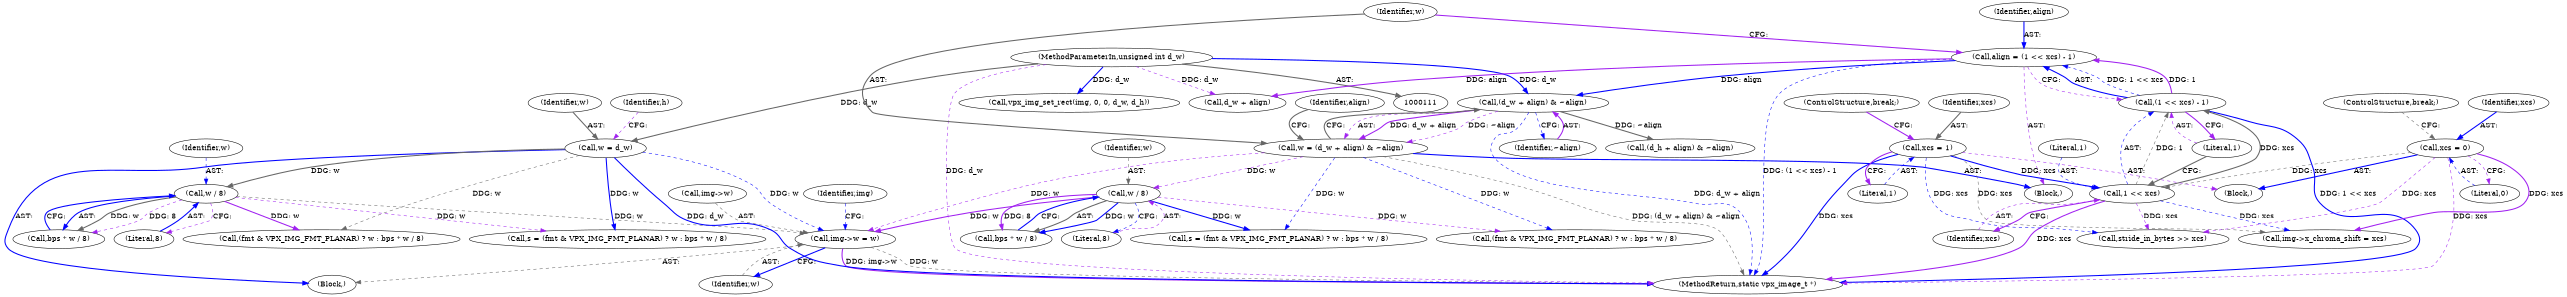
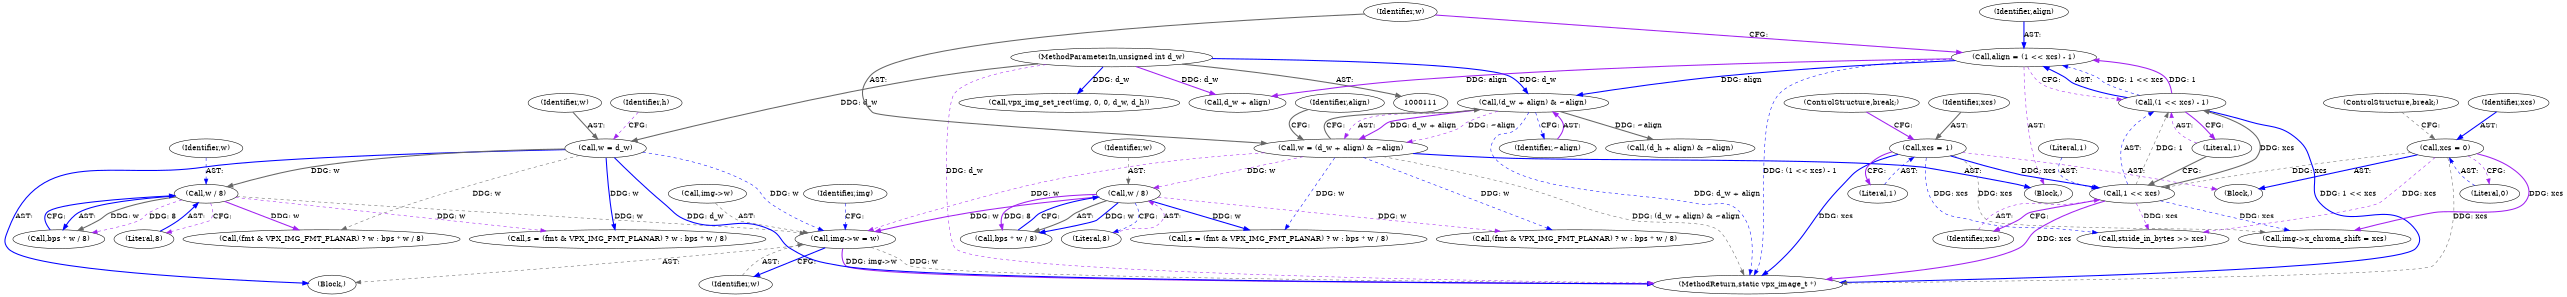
  digraph {
    edge [color=blue style=bold]
    n1 [label="(Call,img->w = w)"]
    n2 [label="(Identifier,w)"]
    n3 [label="(MethodReturn,static vpx_image_t *)"]
    n4 [label="(Block,)"]
    n5 [label="(Call,w / 8)"]
    n6 [label="(Call,bps * w / 8)"]
    n7 [label="(Call,(fmt & VPX_IMG_FMT_PLANAR) ? w : bps * w / 8)"]
    n8 [label="(Call,s = (fmt & VPX_IMG_FMT_PLANAR) ? w : bps * w / 8)"]
    n9 [label="(Literal,8)"]
    n10 [label="(Call,w = d_w)"]
    n11 [label="(MethodParameterIn,unsigned int d_w)"]
    n12 [label="(Call,(d_w + align) & ~align)"]
    n13 [label="(Call,d_w + align)"]
    n14 [label="(Call,vpx_img_set_rect(img, 0, 0, d_w, d_h))"]
    1000111
    n16 [label="(Call,w = (d_w + align) & ~align)"]
    n17 [label="(Identifier,~align)"]
    n18 [label="(Call,(d_h + align) & ~align)"]
    n19 [label="(Call,w / 8)"]
    n20 [label="(Call,(fmt & VPX_IMG_FMT_PLANAR) ? w : bps * w / 8)"]
    n21 [label="(Call,s = (fmt & VPX_IMG_FMT_PLANAR) ? w : bps * w / 8)"]
    n22 [label="(Literal,8)"]
    n23 [label="(Call,bps * w / 8)"]
    n24 [label="(Block,)"]
    n25 [label="(Call,align = (1 << xcs) - 1)"]
    n26 [label="(Call,(1 << xcs) - 1)"]
    n27 [label="(Literal,1)"]
    n28 [label="(Call,1 << xcs)"]
    n29 [label="(Identifier,xcs)"]
    n30 [label="(Call,img->x_chroma_shift = xcs)"]
    n31 [label="(Call,stride_in_bytes >> xcs)"]
    n32 [label="(Call,xcs = 1)"]
    n33 [label="(Block,)"]
    n34 [label="(Literal,1)"]
    n35 [label="(Call,xcs = 0)"]
    n36 [label="(Literal,0)"]
    n37 [label="(Identifier,align)"]
    n38 [label="(Identifier,w)"]
    n39 [label="(Identifier,align)"]
    n40 [label="(Identifier,xcs)"]
    n41 [label="(Identifier,xcs)"]
    n42 [label="(Literal,1)"]
    n43 [label="(ControlStructure,break;)"]
    n44 [label="(Identifier,w)"]
    n45 [label="(Identifier,img)"]
    n46 [label="(Identifier,w)"]
    n47 [label="(ControlStructure,break;)"]
    n48 [label="(Call,img->w)"]
    n49 [label="(Identifier,h)"]
    n50 [label="(Identifier,w)"]
    n1 -> n2 [label="CFG: "]
    n1 -> n3 [color=purple label="DDG: img->w"]
    n1 -> n3 [color=gray40 label="DDG: w" style=dashed]
    n1 -> n4 [color=gray40 label="AST: " style=dashed]
    n2 -> n1 [color=gray40 label="AST: " style=dashed]
    n5 -> n1 [color=gray40 label="DDG: w" style=dashed]
    n5 -> n6 [label="AST: "]
    n5 -> n6 [color=gray40 label="DDG: w"]
    n5 -> n6 [color=purple label="DDG: 8" style=dashed]
    n5 -> n7 [color=purple label="DDG: w"]
    n5 -> n8 [color=purple label="DDG: w" style=dashed]
    n5 -> n9 [color=purple label="CFG: " style=dashed]
    n6 -> n5 [label="CFG: "]
    n9 -> n5 [label="AST: "]
    n10 -> n1 [label="DDG: w" style=dashed]
    n10 -> n3 [label="DDG: d_w"]
    n10 -> n4 [label="AST: "]
    n10 -> n5 [color=gray40 label="DDG: w"]
    n10 -> n7 [color=gray40 label="DDG: w" style=dashed]
    n10 -> n8 [label="DDG: w"]
    n11 -> n3 [color=purple label="DDG: d_w" style=dashed]
    n11 -> n10 [color=gray40 label="DDG: d_w"]
    n11 -> n12 [label="DDG: d_w"]
-   n11 -> n13 [color=purple label="DDG: d_w" style=dashed]
+   n11 -> n13 [color=purple label="DDG: d_w"]
    n11 -> n14 [label="DDG: d_w"]
    n11 -> 1000111 [color=gray40 label="AST: "]
    n12 -> n3 [label="DDG: d_w + align" style=dashed]
    n12 -> n16 [color=purple label="AST: " style=dashed]
    n12 -> n16 [color=purple label="DDG: d_w + align"]
    n12 -> n16 [color=purple label="DDG: ~align" style=dashed]
    n12 -> n17 [label="CFG: " style=dashed]
    n12 -> n18 [color=gray40 label="DDG: ~align"]
    n16 -> n1 [color=purple label="DDG: w" style=dashed]
    n16 -> n3 [color=gray40 label="DDG: (d_w + align) & ~align" style=dashed]
    n16 -> n12 [color=gray40 label="CFG: "]
    n16 -> n19 [color=purple label="DDG: w" style=dashed]
    n16 -> n20 [label="DDG: w" style=dashed]
    n16 -> n21 [label="DDG: w" style=dashed]
    n16 -> n24 [label="AST: "]
    n17 -> n12 [color=purple label="AST: "]
    n19 -> n1 [color=purple label="DDG: w"]
    n19 -> n20 [color=purple label="DDG: w" style=dashed]
    n19 -> n21 [label="DDG: w"]
    n19 -> n22 [label="CFG: " style=dashed]
    n19 -> n23 [color=gray40 label="AST: "]
    n19 -> n23 [label="DDG: w"]
    n19 -> n23 [color=purple label="DDG: 8"]
    n22 -> n19 [color=purple label="AST: " style=dashed]
    n23 -> n19 [label="CFG: "]
    n25 -> n3 [label="DDG: (1 << xcs) - 1" style=dashed]
    n25 -> n12 [label="DDG: align"]
    n25 -> n13 [color=purple label="DDG: align"]
    n25 -> n24 [color=purple label="AST: " style=dashed]
    n25 -> n26 [color=purple label="CFG: " style=dashed]
    n26 -> n3 [label="DDG: 1 << xcs"]
    n26 -> n25 [label="AST: "]
    n26 -> n25 [label="DDG: 1 << xcs" style=dashed]
    n26 -> n25 [color=purple label="DDG: 1"]
    n26 -> n27 [color=purple label="CFG: "]
    n27 -> n26 [color=purple label="AST: " style=dashed]
    n27 -> n28 [color=gray40 label="CFG: "]
    n28 -> n3 [color=purple label="DDG: xcs"]
    n28 -> n26 [label="AST: " style=dashed]
    n28 -> n26 [color=gray40 label="DDG: 1" style=dashed]
    n28 -> n26 [color=gray40 label="DDG: xcs"]
    n28 -> n29 [color=purple label="CFG: "]
    n28 -> n30 [label="DDG: xcs" style=dashed]
    n28 -> n31 [color=purple label="DDG: xcs" style=dashed]
    n29 -> n28 [color=purple label="AST: " style=dashed]
    n32 -> n3 [label="DDG: xcs"]
    n32 -> n28 [label="DDG: xcs"]
    n32 -> n30 [color=gray40 label="DDG: xcs" style=dashed]
    n32 -> n31 [label="DDG: xcs" style=dashed]
    n32 -> n33 [color=purple label="AST: " style=dashed]
    n32 -> n34 [color=purple label="CFG: "]
    n34 -> n32 [label="AST: " style=dashed]
-   n35 -> n3 [color=purple label="DDG: xcs" style=dashed]
+   n35 -> n3 [color=gray40 label="DDG: xcs" style=dashed]
    n35 -> n28 [color=gray40 label="DDG: xcs" style=dashed]
    n35 -> n30 [color=purple label="DDG: xcs"]
    n35 -> n31 [color=purple label="DDG: xcs" style=dashed]
    n35 -> n33 [label="AST: "]
    n35 -> n36 [color=purple label="CFG: " style=dashed]
    n36 -> n35 [label="AST: " style=dashed]
    n37 -> n25 [label="AST: "]
    n38 -> n5 [label="AST: " style=dashed]
    n39 -> n16 [color=gray40 label="CFG: "]
    n40 -> n32 [color=gray40 label="AST: "]
    n41 -> n35 [label="AST: "]
    n42 -> n28 [label="AST: " style=dashed]
    n43 -> n35 [color=gray40 label="CFG: " style=dashed]
    n44 -> n19 [color=gray40 label="AST: " style=dashed]
    n45 -> n1 [label="CFG: " style=dashed]
    n46 -> n16 [color=gray40 label="AST: "]
    n46 -> n25 [color=purple label="CFG: "]
    n47 -> n32 [color=purple label="CFG: "]
    n48 -> n1 [color=gray40 label="AST: " style=dashed]
    n49 -> n10 [color=purple label="CFG: " style=dashed]
    n50 -> n10 [color=gray40 label="AST: "]
  }
